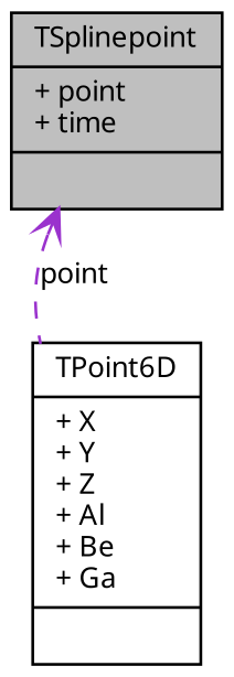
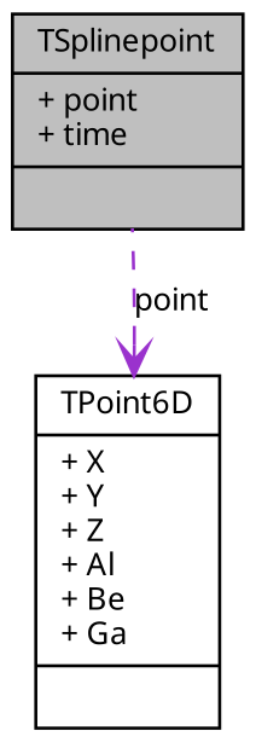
  digraph {
    node [color=black fontname="FreeSans.ttf" fontsize=10 shape=record style=filled]
    n1 [fillcolor=grey75 fontcolor=black height=0.2 label="{TSplinepoint\n|+ point\l+ time\l|}" width=0.4]
    n2 [fillcolor=white height=0.2 label="{TPoint6D\n|+ X\l+ Y\l+ Z\l+ Al\l+ Be\l+ Ga\l|}" width=0.4]
-   n1 -> n2 [arrowtail=open color=darkorchid3 dir=back fontname="FreeSans.ttf" fontsize=10 label=point labelfontname="FreeSans.ttf" labelfontsize=10 style=dashed]
+   n2 -> n1 [arrowtail=open color=darkorchid3 dir=back fontname="FreeSans.ttf" fontsize=10 label=point labelfontname="FreeSans.ttf" labelfontsize=10 style=dashed]
  }
